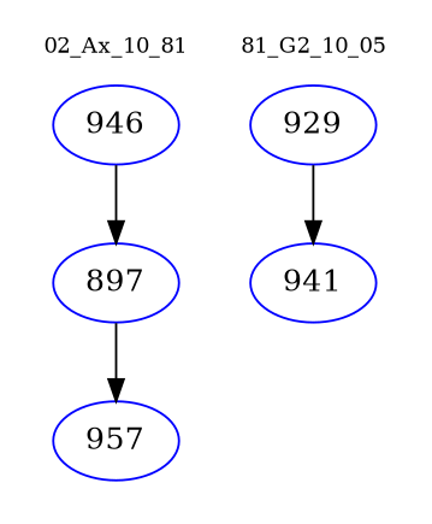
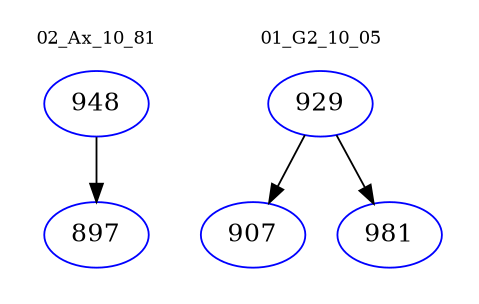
  digraph {
    node [color=blue]
    edge [color=black]
-   n1 [label=946]
+   n1 [label=948]
    n2 [label=897]
-   n3 [label=957]
    n4 [label=929]
-   n6 [label=941]
+   n5 [label=907]
+   n6 [label=981]
    subgraph cluster_1 {
      color=white
      fontsize=10
      label="02_Ax_10_81"
      n1
      n2
-     n3
    }
    subgraph cluster_2 {
      color=white
      fontsize=10
-     label="81_G2_10_05"
+     label="01_G2_10_05"
      n4
+     n5
      n6
    }
    n1 -> n2
-   n2 -> n3
+   n4 -> n5
    n4 -> n6
  }
